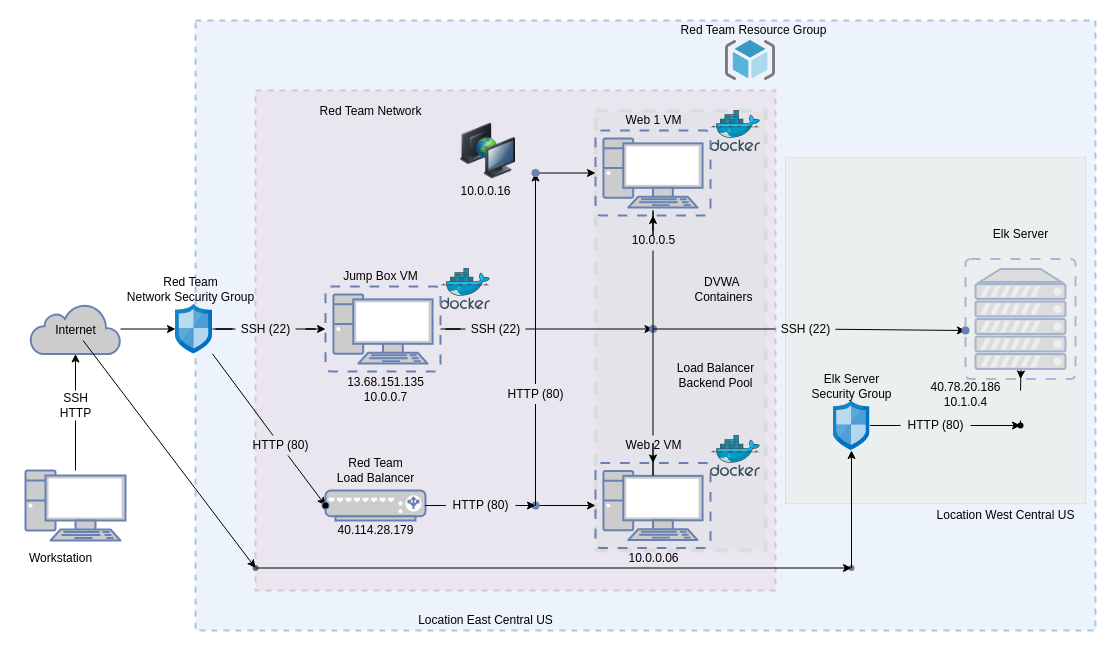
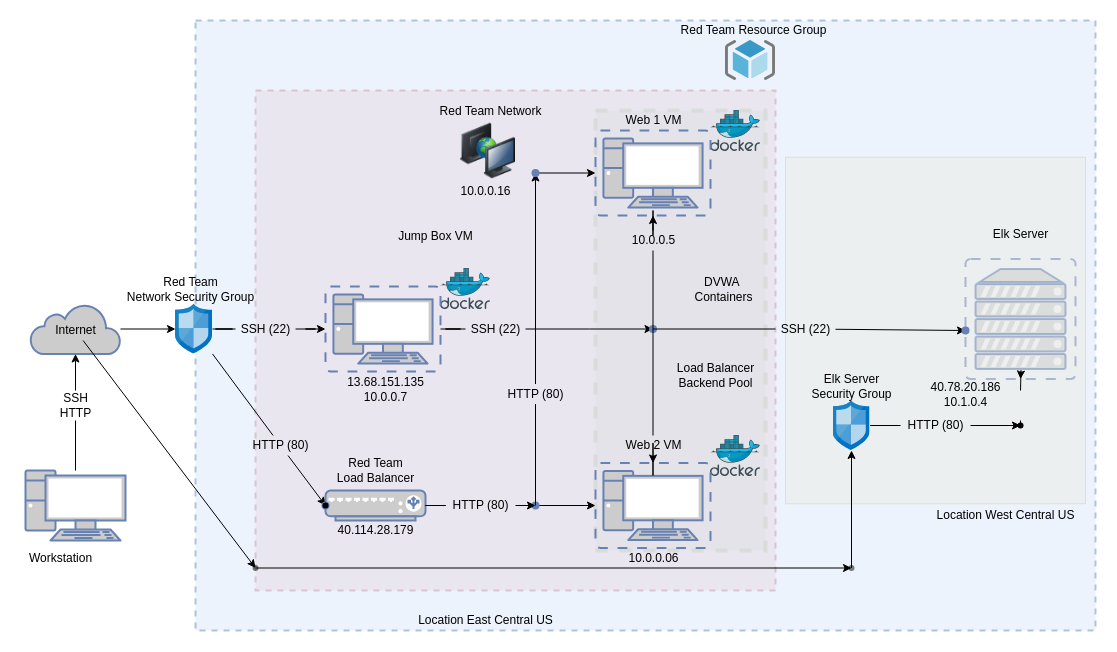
  <mxCell id="0" />
  <mxCell id="1" parent="0" />
  <mxCell id="2" value="" style="whiteSpace=wrap;html=1;opacity=50;fillColor=#fff2cc;strokeColor=#d6b656;" vertex="1" parent="1"><mxGeometry x="785" y="156.75" width="300" height="346.5" as="geometry" /></mxCell>
  <mxCell id="3" value="" style="whiteSpace=wrap;html=1;dashed=1;strokeWidth=4;opacity=50;fillColor=#d5e8d4;strokeColor=#82b366;" parent="1" vertex="1"><mxGeometry x="595" y="110" width="170" height="440" as="geometry" /></mxCell>
  <mxCell id="4" value="" style="whiteSpace=wrap;html=1;dashed=1;strokeWidth=2;opacity=50;fillColor=#f8cecc;strokeColor=#b85450;" parent="1" vertex="1"><mxGeometry x="255" y="90" width="520" height="500" as="geometry" /></mxCell>
  <mxCell id="5" value="" style="whiteSpace=wrap;html=1;dashed=1;opacity=50;strokeWidth=2;fillColor=#dae8fc;strokeColor=#6c8ebf;" parent="1" vertex="1"><mxGeometry x="195" y="20" width="900" height="610" as="geometry" /></mxCell>
  <mxCell id="6" value="" style="edgeStyle=orthogonalEdgeStyle;rounded=0;orthogonalLoop=1;jettySize=auto;html=1;" parent="1" source="7" target="21" edge="1"><mxGeometry relative="1" as="geometry" /></mxCell>
  <mxCell id="7" value="" style="html=1;outlineConnect=0;fillColor=#CCCCCC;strokeColor=#6881B3;gradientColor=none;gradientDirection=north;strokeWidth=2;shape=mxgraph.networks.cloud;fontColor=#ffffff;" parent="1" vertex="1"><mxGeometry x="30" y="303.5" width="90" height="50" as="geometry" /></mxCell>
  <mxCell id="8" value="" style="edgeStyle=orthogonalEdgeStyle;rounded=0;orthogonalLoop=1;jettySize=auto;html=1;startArrow=none;" parent="1" source="53" target="7" edge="1"><mxGeometry relative="1" as="geometry" /></mxCell>
  <mxCell id="9" value="" style="fontColor=#0066CC;verticalAlign=top;verticalLabelPosition=bottom;labelPosition=center;align=center;html=1;outlineConnect=0;fillColor=#CCCCCC;strokeColor=#6881B3;gradientColor=none;gradientDirection=north;strokeWidth=2;shape=mxgraph.networks.pc;" parent="1" vertex="1"><mxGeometry x="25" y="470" width="100" height="70" as="geometry" /></mxCell>
  <mxCell id="10" value="" style="sketch=0;aspect=fixed;html=1;points=[];align=center;image;fontSize=12;image=img/lib/mscae/Docker.svg;" parent="1" vertex="1"><mxGeometry x="440" y="268" width="50" height="41" as="geometry" /></mxCell>
  <mxCell id="11" value="" style="sketch=0;aspect=fixed;html=1;points=[];align=center;image;fontSize=12;image=img/lib/mscae/Docker.svg;" parent="1" vertex="1"><mxGeometry x="710" y="435" width="50" height="41" as="geometry" /></mxCell>
  <mxCell id="12" value="" style="sketch=0;aspect=fixed;html=1;points=[];align=center;image;fontSize=12;image=img/lib/mscae/Docker.svg;" parent="1" vertex="1"><mxGeometry x="710" y="110" width="50" height="41" as="geometry" /></mxCell>
  <mxCell id="13" value="" style="edgeStyle=orthogonalEdgeStyle;rounded=0;orthogonalLoop=1;jettySize=auto;html=1;startArrow=none;" parent="1" source="62" edge="1"><mxGeometry relative="1" as="geometry"><mxPoint x="652.5" y="328.5" as="targetPoint" /></mxGeometry></mxCell>
  <mxCell id="14" value="" style="fontColor=#0066CC;verticalAlign=top;verticalLabelPosition=bottom;labelPosition=center;align=center;html=1;outlineConnect=0;fillColor=#CCCCCC;strokeColor=#6881B3;gradientColor=none;gradientDirection=north;strokeWidth=2;shape=mxgraph.networks.virtual_pc;" parent="1" vertex="1"><mxGeometry x="325" y="286" width="115" height="85" as="geometry" /></mxCell>
  <mxCell id="15" value="" style="fontColor=#0066CC;verticalAlign=top;verticalLabelPosition=bottom;labelPosition=center;align=center;html=1;outlineConnect=0;fillColor=#CCCCCC;strokeColor=#6881B3;gradientColor=none;gradientDirection=north;strokeWidth=2;shape=mxgraph.networks.virtual_pc;" parent="1" vertex="1"><mxGeometry x="595" y="130" width="115" height="85" as="geometry" /></mxCell>
  <mxCell id="16" value="" style="fontColor=#0066CC;verticalAlign=top;verticalLabelPosition=bottom;labelPosition=center;align=center;html=1;outlineConnect=0;fillColor=#CCCCCC;strokeColor=#6881B3;gradientColor=none;gradientDirection=north;strokeWidth=2;shape=mxgraph.networks.virtual_pc;" parent="1" vertex="1"><mxGeometry x="595" y="462.5" width="115" height="85" as="geometry" /></mxCell>
  <mxCell id="17" style="edgeStyle=orthogonalEdgeStyle;rounded=0;orthogonalLoop=1;jettySize=auto;html=1;exitX=0.5;exitY=0;exitDx=0;exitDy=0;exitPerimeter=0;" parent="1" source="18" edge="1"><mxGeometry relative="1" as="geometry"><mxPoint x="390" y="506" as="targetPoint" /></mxGeometry></mxCell>
  <mxCell id="18" value="" style="fontColor=#0066CC;verticalAlign=top;verticalLabelPosition=bottom;labelPosition=center;align=center;html=1;outlineConnect=0;fillColor=#CCCCCC;strokeColor=#6881B3;gradientColor=none;gradientDirection=north;strokeWidth=2;shape=mxgraph.networks.load_balancer;" parent="1" vertex="1"><mxGeometry x="325" y="490" width="100" height="30" as="geometry" /></mxCell>
  <mxCell id="19" value="" style="edgeStyle=orthogonalEdgeStyle;rounded=0;orthogonalLoop=1;jettySize=auto;html=1;startArrow=none;" parent="1" source="49" target="14" edge="1"><mxGeometry relative="1" as="geometry" /></mxCell>
  <mxCell id="20" value="" style="edgeStyle=none;rounded=0;orthogonalLoop=1;jettySize=auto;html=1;startArrow=none;" parent="1" source="51" target="34" edge="1"><mxGeometry relative="1" as="geometry" /></mxCell>
  <mxCell id="21" value="" style="sketch=0;aspect=fixed;html=1;points=[];align=center;image;fontSize=12;image=img/lib/mscae/Network_Security_Groups_Classic.svg;" parent="1" vertex="1"><mxGeometry x="175" y="303.5" width="37" height="50" as="geometry" /></mxCell>
  <mxCell id="22" value="" style="sketch=0;aspect=fixed;html=1;points=[];align=center;image;fontSize=12;image=img/lib/mscae/ResourceGroup.svg;" parent="1" vertex="1"><mxGeometry x="725" y="40" width="50" height="40" as="geometry" /></mxCell>
  <mxCell id="23" value="" style="image;html=1;image=img/lib/clip_art/computers/Network_2_128x128.png" parent="1" vertex="1"><mxGeometry x="460" y="120.5" width="55" height="60" as="geometry" /></mxCell>
  <mxCell id="24" value="" style="shape=waypoint;size=6;pointerEvents=1;points=[];fillColor=#CCCCCC;resizable=0;rotatable=0;perimeter=centerPerimeter;snapToPoint=1;fontColor=#0066CC;verticalAlign=top;strokeColor=#6881B3;strokeWidth=2;gradientDirection=north;" parent="1" vertex="1"><mxGeometry x="305" y="485" width="40" height="40" as="geometry" /></mxCell>
  <mxCell id="25" value="" style="edgeStyle=orthogonalEdgeStyle;rounded=0;orthogonalLoop=1;jettySize=auto;html=1;startArrow=none;" parent="1" source="47" target="15" edge="1"><mxGeometry relative="1" as="geometry" /></mxCell>
  <mxCell id="26" value="" style="edgeStyle=orthogonalEdgeStyle;rounded=0;orthogonalLoop=1;jettySize=auto;html=1;startArrow=none;" parent="1" source="60" target="16" edge="1"><mxGeometry relative="1" as="geometry" /></mxCell>
  <mxCell id="27" value="" style="edgeStyle=none;rounded=0;orthogonalLoop=1;jettySize=auto;html=1;startArrow=none;" edge="1" parent="1" source="79" target="73"><mxGeometry relative="1" as="geometry" /></mxCell>
  <mxCell id="28" value="" style="shape=waypoint;size=6;pointerEvents=1;points=[];fillColor=#CCCCCC;resizable=0;rotatable=0;perimeter=centerPerimeter;snapToPoint=1;fontColor=#0066CC;verticalAlign=top;strokeColor=#6881B3;strokeWidth=2;gradientDirection=north;" parent="1" vertex="1"><mxGeometry x="632.5" y="308.5" width="40" height="40" as="geometry" /></mxCell>
  <mxCell id="29" value="" style="edgeStyle=orthogonalEdgeStyle;rounded=0;orthogonalLoop=1;jettySize=auto;html=1;startArrow=none;" parent="1" source="55" target="33" edge="1"><mxGeometry relative="1" as="geometry" /></mxCell>
  <mxCell id="30" value="" style="edgeStyle=orthogonalEdgeStyle;rounded=0;orthogonalLoop=1;jettySize=auto;html=1;" parent="1" source="31" target="16" edge="1"><mxGeometry relative="1" as="geometry" /></mxCell>
  <mxCell id="31" value="" style="shape=waypoint;size=6;pointerEvents=1;points=[];fillColor=#CCCCCC;resizable=0;rotatable=0;perimeter=centerPerimeter;snapToPoint=1;fontColor=#0066CC;verticalAlign=top;strokeColor=#6881B3;strokeWidth=2;gradientDirection=north;" parent="1" vertex="1"><mxGeometry x="515" y="485" width="40" height="40" as="geometry" /></mxCell>
  <mxCell id="32" value="" style="edgeStyle=orthogonalEdgeStyle;rounded=0;orthogonalLoop=1;jettySize=auto;html=1;" parent="1" source="33" target="15" edge="1"><mxGeometry relative="1" as="geometry" /></mxCell>
  <mxCell id="33" value="" style="shape=waypoint;size=6;pointerEvents=1;points=[];fillColor=#CCCCCC;resizable=0;rotatable=0;perimeter=centerPerimeter;snapToPoint=1;fontColor=#0066CC;verticalAlign=top;strokeColor=#6881B3;strokeWidth=2;gradientDirection=north;" parent="1" vertex="1"><mxGeometry x="515" y="152.5" width="40" height="40" as="geometry" /></mxCell>
  <mxCell id="34" value="" style="shape=waypoint;sketch=0;size=6;pointerEvents=1;points=[];fillColor=#ffffff;resizable=0;rotatable=0;perimeter=centerPerimeter;snapToPoint=1;verticalAlign=top;labelBackgroundColor=white;" parent="1" vertex="1"><mxGeometry x="305" y="485" width="40" height="40" as="geometry" /></mxCell>
  <mxCell id="35" value="Workstation" style="text;html=1;resizable=0;autosize=1;align=center;verticalAlign=middle;points=[];fillColor=none;strokeColor=none;rounded=0;dashed=1;opacity=50;" parent="1" vertex="1"><mxGeometry x="20" y="547.5" width="80" height="20" as="geometry" /></mxCell>
  <mxCell id="36" value="Red Team&lt;br&gt;Network Security Group" style="text;html=1;resizable=0;autosize=1;align=center;verticalAlign=middle;points=[];fillColor=none;strokeColor=none;rounded=0;dashed=1;opacity=50;" parent="1" vertex="1"><mxGeometry x="120" y="273.5" width="140" height="30" as="geometry" /></mxCell>
  <mxCell id="37" value="Red Team&lt;br&gt;Load Balancer" style="text;html=1;resizable=0;autosize=1;align=center;verticalAlign=middle;points=[];fillColor=none;strokeColor=none;rounded=0;dashed=1;opacity=50;" parent="1" vertex="1"><mxGeometry x="330" y="455" width="90" height="30" as="geometry" /></mxCell>
- <mxCell id="38" value="Jump Box VM" style="text;html=1;resizable=0;autosize=1;align=center;verticalAlign=middle;points=[];fillColor=none;strokeColor=none;rounded=0;dashed=1;opacity=50;" parent="1" vertex="1"><mxGeometry x="335" y="266" width="90" height="20" as="geometry" /></mxCell>
+ <mxCell id="38" value="Jump Box VM" style="text;html=1;resizable=0;autosize=1;align=center;verticalAlign=middle;points=[];fillColor=none;strokeColor=none;rounded=0;dashed=1;opacity=50;" parent="1" vertex="1"><mxGeometry x="390" y="226" width="90" height="20" as="geometry" /></mxCell>
  <mxCell id="39" value="Web 1 VM" style="text;html=1;resizable=0;autosize=1;align=center;verticalAlign=middle;points=[];fillColor=none;strokeColor=none;rounded=0;dashed=1;opacity=50;" parent="1" vertex="1"><mxGeometry x="617.5" y="110" width="70" height="20" as="geometry" /></mxCell>
  <mxCell id="40" value="Load Balancer&lt;br&gt;Backend Pool" style="text;html=1;resizable=0;autosize=1;align=center;verticalAlign=middle;points=[];fillColor=none;strokeColor=none;rounded=0;dashed=1;opacity=50;" parent="1" vertex="1"><mxGeometry x="670" y="360" width="90" height="30" as="geometry" /></mxCell>
- <mxCell id="41" value="Red Team Network" style="text;html=1;resizable=0;autosize=1;align=center;verticalAlign=middle;points=[];fillColor=none;strokeColor=none;rounded=0;dashed=1;opacity=50;" parent="1" vertex="1"><mxGeometry x="310" y="100.5" width="120" height="20" as="geometry" /></mxCell>
+ <mxCell id="41" value="Red Team Network" style="text;html=1;resizable=0;autosize=1;align=center;verticalAlign=middle;points=[];fillColor=none;strokeColor=none;rounded=0;dashed=1;opacity=50;" parent="1" vertex="1"><mxGeometry x="430" y="100.5" width="120" height="20" as="geometry" /></mxCell>
  <mxCell id="42" value="Red Team Resource Group" style="text;html=1;resizable=0;autosize=1;align=center;verticalAlign=middle;points=[];fillColor=none;strokeColor=none;rounded=0;dashed=1;opacity=50;" parent="1" vertex="1"><mxGeometry x="672.5" y="20" width="160" height="20" as="geometry" /></mxCell>
  <mxCell id="43" value="13.68.151.135&lt;br&gt;10.0.0.7" style="text;html=1;resizable=0;autosize=1;align=center;verticalAlign=middle;points=[];fillColor=none;strokeColor=none;rounded=0;dashed=1;opacity=50;" parent="1" vertex="1"><mxGeometry x="340" y="373.5" width="90" height="30" as="geometry" /></mxCell>
  <mxCell id="44" value="40.114.28.179" style="text;html=1;resizable=0;autosize=1;align=center;verticalAlign=middle;points=[];fillColor=none;strokeColor=none;rounded=0;dashed=1;opacity=50;" parent="1" vertex="1"><mxGeometry x="330" y="520" width="90" height="20" as="geometry" /></mxCell>
  <mxCell id="45" value="10.0.0.16" style="text;html=1;resizable=0;autosize=1;align=center;verticalAlign=middle;points=[];fillColor=none;strokeColor=none;rounded=0;dashed=1;opacity=50;" parent="1" vertex="1"><mxGeometry x="450" y="180.5" width="70" height="20" as="geometry" /></mxCell>
  <mxCell id="46" value="10.0.0.06" style="text;html=1;resizable=0;autosize=1;align=center;verticalAlign=middle;points=[];fillColor=none;strokeColor=none;rounded=0;dashed=1;opacity=50;" parent="1" vertex="1"><mxGeometry x="617.5" y="547.5" width="70" height="20" as="geometry" /></mxCell>
  <mxCell id="47" value="10.0.0.5" style="text;html=1;resizable=0;autosize=1;align=center;verticalAlign=middle;points=[];fillColor=none;strokeColor=none;rounded=0;dashed=1;opacity=50;" parent="1" vertex="1"><mxGeometry x="622.5" y="230" width="60" height="20" as="geometry" /></mxCell>
  <mxCell id="48" value="" style="edgeStyle=orthogonalEdgeStyle;rounded=0;orthogonalLoop=1;jettySize=auto;html=1;endArrow=none;" parent="1" source="28" target="47" edge="1"><mxGeometry relative="1" as="geometry"><mxPoint x="652.5" y="328.5" as="sourcePoint" /><mxPoint x="652.5" y="215" as="targetPoint" /></mxGeometry></mxCell>
  <mxCell id="49" value="SSH (22)" style="text;html=1;resizable=0;autosize=1;align=center;verticalAlign=middle;points=[];fillColor=none;strokeColor=none;rounded=0;dashed=1;opacity=50;" parent="1" vertex="1"><mxGeometry x="235" y="318.5" width="60" height="20" as="geometry" /></mxCell>
  <mxCell id="50" value="" style="edgeStyle=orthogonalEdgeStyle;rounded=0;orthogonalLoop=1;jettySize=auto;html=1;endArrow=none;" parent="1" source="21" target="49" edge="1"><mxGeometry relative="1" as="geometry"><mxPoint x="212" y="328.5" as="sourcePoint" /><mxPoint x="325" y="328.5" as="targetPoint" /></mxGeometry></mxCell>
  <mxCell id="51" value="HTTP (80)" style="text;html=1;resizable=0;autosize=1;align=center;verticalAlign=middle;points=[];fillColor=none;strokeColor=none;rounded=0;dashed=1;opacity=50;" parent="1" vertex="1"><mxGeometry x="245" y="435" width="70" height="20" as="geometry" /></mxCell>
  <mxCell id="52" value="" style="edgeStyle=none;rounded=0;orthogonalLoop=1;jettySize=auto;html=1;endArrow=none;" parent="1" source="21" target="51" edge="1"><mxGeometry relative="1" as="geometry"><mxPoint x="212" y="353.331" as="sourcePoint" /><mxPoint x="325" y="505" as="targetPoint" /></mxGeometry></mxCell>
  <mxCell id="53" value="SSH&lt;br&gt;HTTP" style="text;html=1;resizable=0;autosize=1;align=center;verticalAlign=middle;points=[];fillColor=none;strokeColor=none;rounded=0;dashed=1;opacity=50;" parent="1" vertex="1"><mxGeometry x="50" y="390" width="50" height="30" as="geometry" /></mxCell>
  <mxCell id="54" value="" style="edgeStyle=orthogonalEdgeStyle;rounded=0;orthogonalLoop=1;jettySize=auto;html=1;endArrow=none;" parent="1" source="9" target="53" edge="1"><mxGeometry relative="1" as="geometry"><mxPoint x="75" y="470" as="sourcePoint" /><mxPoint x="75" y="353.5" as="targetPoint" /></mxGeometry></mxCell>
  <mxCell id="55" value="HTTP (80)" style="text;html=1;resizable=0;autosize=1;align=center;verticalAlign=middle;points=[];fillColor=none;strokeColor=none;rounded=0;dashed=1;opacity=50;" parent="1" vertex="1"><mxGeometry x="500" y="383.5" width="70" height="20" as="geometry" /></mxCell>
  <mxCell id="56" value="" style="edgeStyle=orthogonalEdgeStyle;rounded=0;orthogonalLoop=1;jettySize=auto;html=1;endArrow=none;" parent="1" source="31" target="55" edge="1"><mxGeometry relative="1" as="geometry"><mxPoint x="535" y="505" as="sourcePoint" /><mxPoint x="535" y="172.5" as="targetPoint" /></mxGeometry></mxCell>
  <mxCell id="57" value="" style="edgeStyle=none;rounded=0;orthogonalLoop=1;jettySize=auto;html=1;" parent="1" source="58" target="31" edge="1"><mxGeometry relative="1" as="geometry" /></mxCell>
  <mxCell id="58" value="HTTP (80)" style="text;html=1;resizable=0;autosize=1;align=center;verticalAlign=middle;points=[];fillColor=none;strokeColor=none;rounded=0;dashed=1;opacity=50;" parent="1" vertex="1"><mxGeometry x="445" y="495" width="70" height="20" as="geometry" /></mxCell>
  <mxCell id="59" value="" style="edgeStyle=orthogonalEdgeStyle;rounded=0;orthogonalLoop=1;jettySize=auto;html=1;endArrow=none;" parent="1" source="18" target="58" edge="1"><mxGeometry relative="1" as="geometry"><mxPoint x="425" y="505" as="sourcePoint" /><mxPoint x="535" y="505" as="targetPoint" /></mxGeometry></mxCell>
  <mxCell id="60" value="Web 2 VM" style="text;html=1;resizable=0;autosize=1;align=center;verticalAlign=middle;points=[];fillColor=none;strokeColor=none;rounded=0;dashed=1;opacity=50;" parent="1" vertex="1"><mxGeometry x="617.5" y="435" width="70" height="20" as="geometry" /></mxCell>
  <mxCell id="61" value="" style="edgeStyle=orthogonalEdgeStyle;rounded=0;orthogonalLoop=1;jettySize=auto;html=1;endArrow=none;" parent="1" source="28" target="60" edge="1"><mxGeometry relative="1" as="geometry"><mxPoint x="652.5" y="328.5" as="sourcePoint" /><mxPoint x="652.5" y="462.5" as="targetPoint" /></mxGeometry></mxCell>
  <mxCell id="62" value="SSH (22)" style="text;html=1;resizable=0;autosize=1;align=center;verticalAlign=middle;points=[];fillColor=none;strokeColor=none;rounded=0;dashed=1;opacity=50;" parent="1" vertex="1"><mxGeometry x="465" y="318.5" width="60" height="20" as="geometry" /></mxCell>
  <mxCell id="63" value="" style="edgeStyle=orthogonalEdgeStyle;rounded=0;orthogonalLoop=1;jettySize=auto;html=1;endArrow=none;" parent="1" source="14" target="62" edge="1"><mxGeometry relative="1" as="geometry"><mxPoint x="440" y="328.5" as="sourcePoint" /><mxPoint x="652.5" y="328.5" as="targetPoint" /></mxGeometry></mxCell>
  <mxCell id="64" value="" style="edgeStyle=orthogonalEdgeStyle;rounded=0;orthogonalLoop=1;jettySize=auto;html=1;startArrow=none;" edge="1" parent="1" source="82" target="75"><mxGeometry relative="1" as="geometry" /></mxCell>
  <mxCell id="65" value="" style="sketch=0;aspect=fixed;html=1;points=[];align=center;image;fontSize=12;image=img/lib/mscae/Network_Security_Groups_Classic.svg;" vertex="1" parent="1"><mxGeometry x="832.5" y="400" width="37" height="50" as="geometry" /></mxCell>
  <mxCell id="66" value="" style="edgeStyle=none;rounded=0;orthogonalLoop=1;jettySize=auto;html=1;" edge="1" parent="1" source="67" target="70"><mxGeometry relative="1" as="geometry" /></mxCell>
  <mxCell id="67" value="Internet" style="text;html=1;resizable=0;autosize=1;align=center;verticalAlign=middle;points=[];fillColor=none;strokeColor=none;rounded=0;opacity=50;" vertex="1" parent="1"><mxGeometry x="45" y="320" width="60" height="20" as="geometry" /></mxCell>
  <mxCell id="68" value="Elk Server&lt;br&gt;Security Group" style="text;html=1;resizable=0;autosize=1;align=center;verticalAlign=middle;points=[];fillColor=none;strokeColor=none;rounded=0;opacity=50;" vertex="1" parent="1"><mxGeometry x="801" y="371" width="100" height="30" as="geometry" /></mxCell>
  <mxCell id="69" value="" style="edgeStyle=none;rounded=0;orthogonalLoop=1;jettySize=auto;html=1;" edge="1" parent="1" source="70" target="72"><mxGeometry relative="1" as="geometry" /></mxCell>
  <mxCell id="70" value="" style="shape=waypoint;sketch=0;size=6;pointerEvents=1;points=[];fillColor=none;resizable=0;rotatable=0;perimeter=centerPerimeter;snapToPoint=1;opacity=50;" vertex="1" parent="1"><mxGeometry x="235" y="547.5" width="40" height="40" as="geometry" /></mxCell>
  <mxCell id="71" value="" style="edgeStyle=none;rounded=0;orthogonalLoop=1;jettySize=auto;html=1;" edge="1" parent="1" source="72" target="65"><mxGeometry relative="1" as="geometry" /></mxCell>
  <mxCell id="72" value="" style="shape=waypoint;sketch=0;size=6;pointerEvents=1;points=[];fillColor=none;resizable=0;rotatable=0;perimeter=centerPerimeter;snapToPoint=1;opacity=50;" vertex="1" parent="1"><mxGeometry x="831" y="547.5" width="40" height="40" as="geometry" /></mxCell>
  <mxCell id="73" value="" style="shape=waypoint;size=6;pointerEvents=1;points=[];fillColor=#CCCCCC;resizable=0;rotatable=0;perimeter=centerPerimeter;snapToPoint=1;fontColor=#0066CC;verticalAlign=top;strokeColor=#6881B3;strokeWidth=2;gradientDirection=north;" vertex="1" parent="1"><mxGeometry x="945" y="310" width="40" height="40" as="geometry" /></mxCell>
  <mxCell id="74" value="" style="edgeStyle=orthogonalEdgeStyle;rounded=0;orthogonalLoop=1;jettySize=auto;html=1;startArrow=none;" edge="1" parent="1" target="76"><mxGeometry relative="1" as="geometry"><mxPoint x="1020" y="390" as="sourcePoint" /></mxGeometry></mxCell>
  <mxCell id="75" value="" style="shape=waypoint;sketch=0;size=6;pointerEvents=1;points=[];fillColor=#ffffff;resizable=0;rotatable=0;perimeter=centerPerimeter;snapToPoint=1;verticalAlign=top;labelBackgroundColor=white;" vertex="1" parent="1"><mxGeometry x="1000" y="405" width="40" height="40" as="geometry" /></mxCell>
  <mxCell id="76" value="" style="fontColor=#0066CC;verticalAlign=top;verticalLabelPosition=bottom;labelPosition=center;align=center;html=1;outlineConnect=0;fillColor=#CCCCCC;strokeColor=#6881B3;gradientColor=none;gradientDirection=north;strokeWidth=2;shape=mxgraph.networks.virtual_server;opacity=50;" vertex="1" parent="1"><mxGeometry x="965" y="258.5" width="110" height="120" as="geometry" /></mxCell>
  <mxCell id="77" value="Location East Central US" style="text;html=1;resizable=0;autosize=1;align=center;verticalAlign=middle;points=[];fillColor=none;strokeColor=none;rounded=0;opacity=50;" vertex="1" parent="1"><mxGeometry x="410" y="610" width="150" height="20" as="geometry" /></mxCell>
  <mxCell id="78" value="Location West Central US" style="text;html=1;resizable=0;autosize=1;align=center;verticalAlign=middle;points=[];fillColor=none;strokeColor=none;rounded=0;opacity=50;" vertex="1" parent="1"><mxGeometry x="930" y="505" width="150" height="20" as="geometry" /></mxCell>
  <mxCell id="79" value="SSH (22)" style="text;html=1;resizable=0;autosize=1;align=center;verticalAlign=middle;points=[];fillColor=none;strokeColor=none;rounded=0;opacity=50;" vertex="1" parent="1"><mxGeometry x="775" y="318.5" width="60" height="20" as="geometry" /></mxCell>
  <mxCell id="80" value="" style="edgeStyle=none;rounded=0;orthogonalLoop=1;jettySize=auto;html=1;endArrow=none;" edge="1" parent="1" source="28" target="79"><mxGeometry relative="1" as="geometry"><mxPoint x="652.5" y="328.5" as="sourcePoint" /><mxPoint x="965" y="330" as="targetPoint" /></mxGeometry></mxCell>
  <mxCell id="81" value="Elk Server" style="text;html=1;resizable=0;autosize=1;align=center;verticalAlign=middle;points=[];fillColor=none;strokeColor=none;rounded=0;opacity=50;" vertex="1" parent="1"><mxGeometry x="985" y="223.5" width="70" height="20" as="geometry" /></mxCell>
  <mxCell id="82" value="HTTP (80)" style="text;html=1;resizable=0;autosize=1;align=center;verticalAlign=middle;points=[];fillColor=none;strokeColor=none;rounded=0;opacity=50;" vertex="1" parent="1"><mxGeometry x="900" y="415" width="70" height="20" as="geometry" /></mxCell>
  <mxCell id="83" value="" style="edgeStyle=orthogonalEdgeStyle;rounded=0;orthogonalLoop=1;jettySize=auto;html=1;endArrow=none;" edge="1" parent="1" source="65" target="82"><mxGeometry relative="1" as="geometry"><mxPoint x="869.5" y="425" as="sourcePoint" /><mxPoint x="1020" y="425" as="targetPoint" /></mxGeometry></mxCell>
  <mxCell id="84" value="" style="edgeStyle=orthogonalEdgeStyle;rounded=0;orthogonalLoop=1;jettySize=auto;html=1;endArrow=none;" edge="1" parent="1" source="75"><mxGeometry relative="1" as="geometry"><mxPoint x="1020" y="425" as="sourcePoint" /><mxPoint x="1020" y="420" as="targetPoint" /></mxGeometry></mxCell>
  <mxCell id="85" value="40.78.20.186&lt;br&gt;10.1.0.4" style="text;html=1;resizable=0;autosize=1;align=center;verticalAlign=middle;points=[];fillColor=none;strokeColor=none;rounded=0;opacity=50;" vertex="1" parent="1"><mxGeometry x="920" y="378.5" width="90" height="30" as="geometry" /></mxCell>
  <mxCell id="86" value="DVWA&amp;nbsp;&lt;br&gt;Containers&lt;br&gt;" style="text;html=1;resizable=0;autosize=1;align=center;verticalAlign=middle;points=[];fillColor=none;strokeColor=none;rounded=0;opacity=50;" vertex="1" parent="1"><mxGeometry x="687.5" y="273.5" width="70" height="30" as="geometry" /></mxCell>
